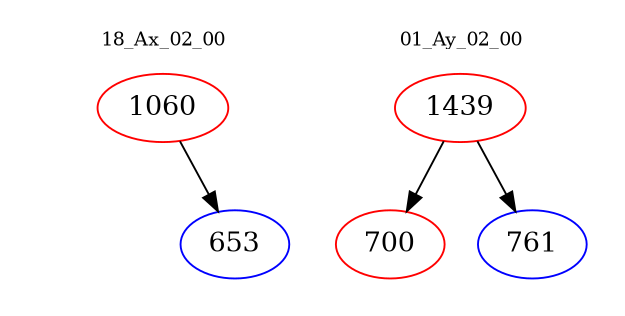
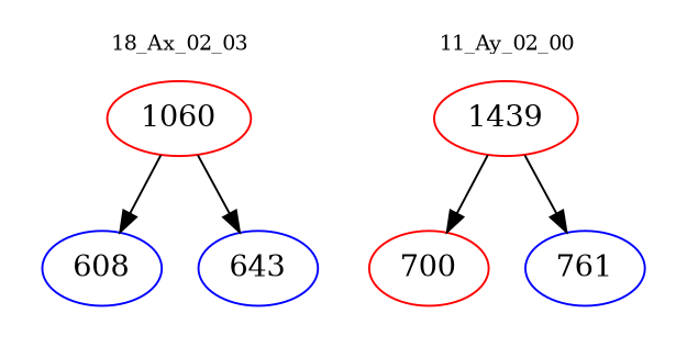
  digraph {
    node [color=red]
    edge [color=black]
    n1 [label=1060]
-   n3 [color=blue label=653]
+   n2 [color=blue label=608]
+   n3 [color=blue label=643]
    n4 [label=1439]
    n5 [label=700]
    n6 [color=blue label=761]
    subgraph cluster_1 {
      color=white
      fontsize=10
-     label="18_Ax_02_00"
+     label="18_Ax_02_03"
      n1
+     n2
      n3
    }
    subgraph cluster_2 {
      color=white
      fontsize=10
-     label="01_Ay_02_00"
+     label="11_Ay_02_00"
      n4
      n5
      n6
    }
+   n1 -> n2
    n1 -> n3
    n4 -> n5
    n4 -> n6
  }
